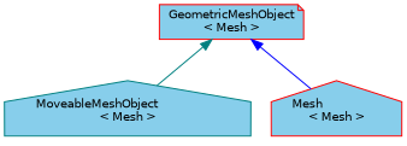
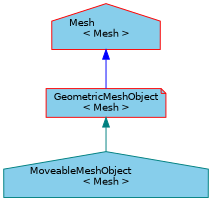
  digraph {
    node [color=red fillcolor=skyblue fontname=Helvetica fontsize=10 shape=house style=filled]
    edge [dir=back fontname=Helvetica fontsize=10 labelfontname=Helvetica labelfontsize=10 style=solid]
    n1 [fontcolor=black height=0.2 label="GeometricMeshObject\l\< Mesh \>" shape=note width=0.4]
    n2 [color=teal height=0.2 label="MoveableMeshObject\l\< Mesh \>" width=0.4]
    n3 [height=0.2 label="Mesh\l\< Mesh \>" width=0.4]
    n1 -> n2 [color=teal]
-   n1 -> n3 [color=blue]
+   n3 -> n1 [color=blue]
  }
